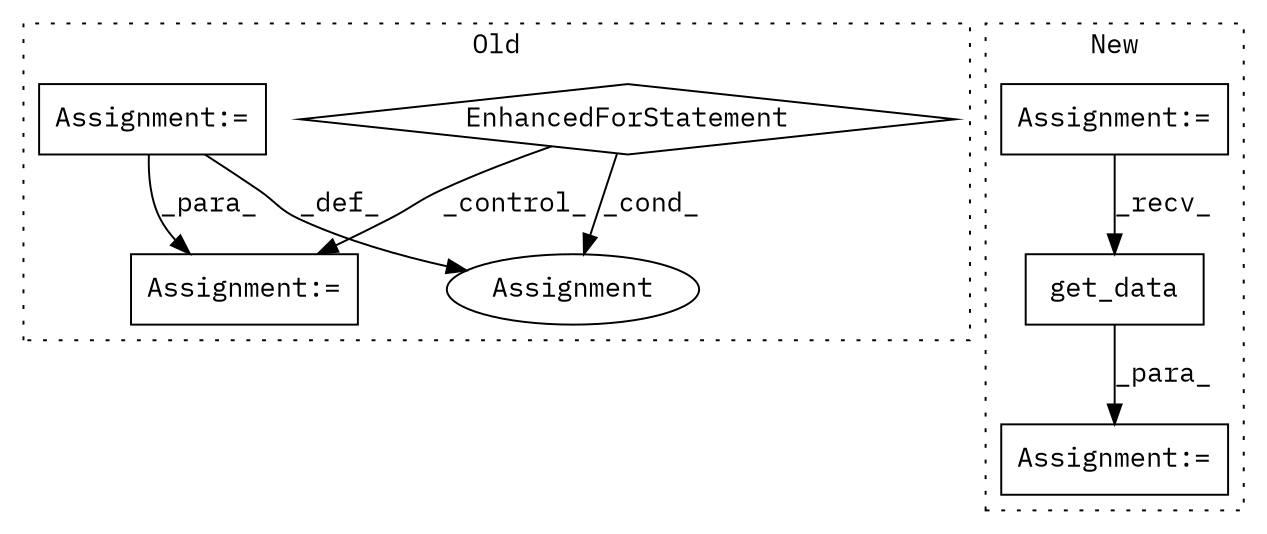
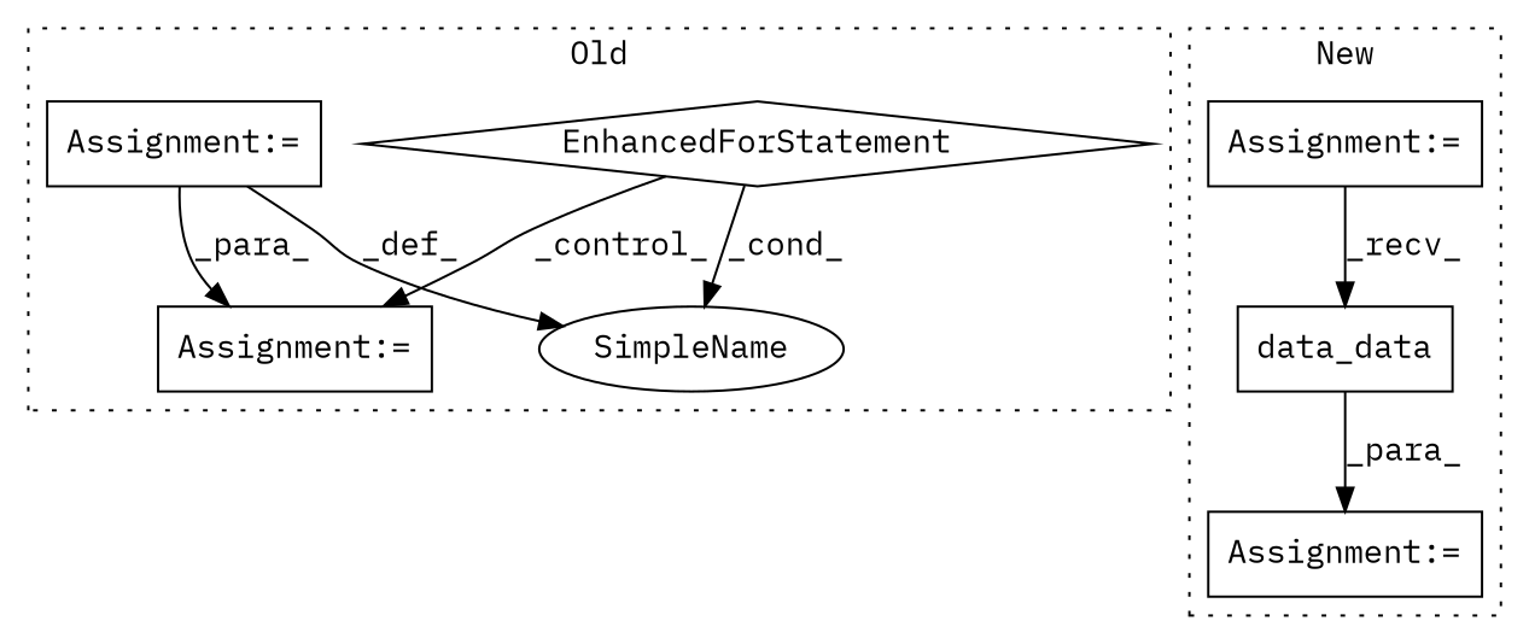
  digraph {
    fontname="IBM Plex Mono"
    node [a=7 fontname="IBM Plex Mono" l=1 shape=box]
    edge [fontname="IBM Plex Mono"]
    n1 [a=70 l="53,2" label=EnhancedForStatement s="554,630" shape=diamond]
    n2 [label="Assignment:=" s=514]
    n3 [label="Assignment:=" s=657]
-   n4 [a=42 l=5 label=Assignment s=611 shape=ellipse]
-   n5 [a=32 l=10 label=get_data s=980]
+   n4 [a=42 l=5 label=SimpleName s=611 shape=ellipse]
+   n5 [a=32 l=10 label=data_data s=980]
    n6 [label="Assignment:=" s=965]
    n7 [label="Assignment:=" s=454]
    subgraph cluster_1 {
      label=Old
      style=dotted
      n1
      n2
      n3
      n4
    }
    subgraph cluster_2 {
      label=New
      style=dotted
      n5
      n6
      n7
    }
    n1 -> n3 [label=_control_]
    n1 -> n4 [label=_cond_]
    n2 -> n3 [label=_para_]
    n2 -> n4 [label=_def_]
    n5 -> n6 [label=_para_]
    n7 -> n5 [label=_recv_]
  }
